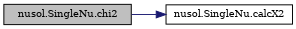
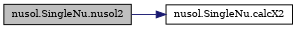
  digraph {
    rankdir=LR
    fontname="DejaVu Serif"
    node [color=black fontname="DejaVu Serif" fontsize=10 shape=record style=filled]
-   n1 [fillcolor=grey75 fontcolor=black height=0.2 label="nusol.SingleNu.chi2" width=0.4]
+   n1 [fillcolor=grey75 fontcolor=black height=0.2 label="nusol.SingleNu.nusol2" width=0.4]
    n2 [fillcolor=white height=0.2 label="nusol.SingleNu.calcX2" width=0.4]
    n1 -> n2 [color=midnightblue fontname="DejaVu Serif" fontsize=10 labelfontname=Helvetica labelfontsize=10 style=solid]
  }
